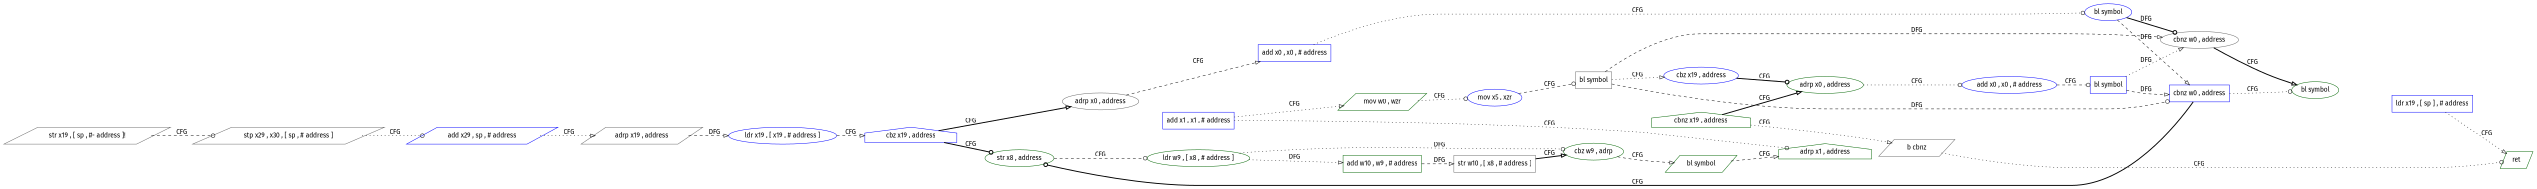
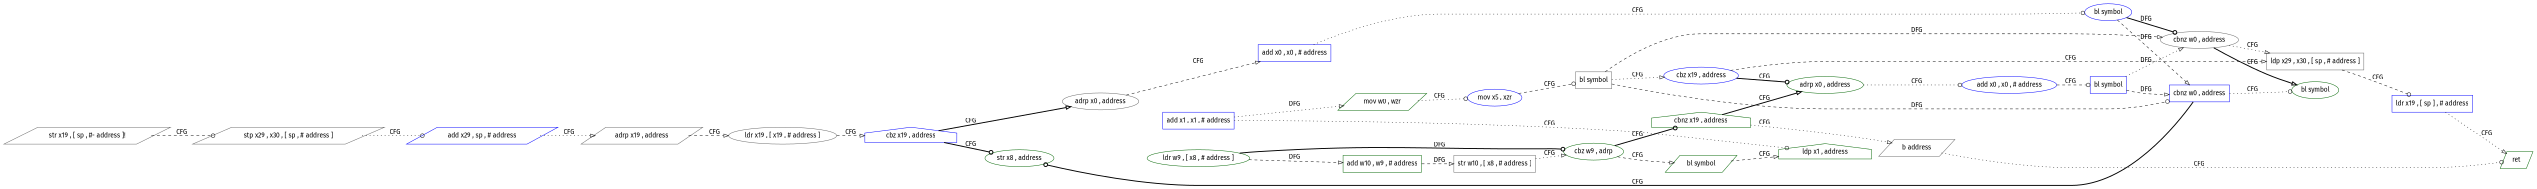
  digraph {
    fontname="Fira Sans"
    rankdir=LR
    node [color=blue fontname="Fira Sans" shape=ellipse]
    edge [arrowhead=onormal fontname="Fira Sans" style=dashed]
    n1 [color=gray40 label="str x19 , [ sp , #- address ]!" shape=parallelogram]
    n2 [color=gray40 label="stp x29 , x30 , [ sp , # address ]" shape=parallelogram]
    n3 [label="add x29 , sp , # address" shape=parallelogram]
    n4 [color=gray40 label="adrp x19 , address" shape=parallelogram]
-   n5 [label="ldr x19 , [ x19 , # address ]"]
+   n5 [color=gray40 label="ldr x19 , [ x19 , # address ]"]
    n6 [label="cbz x19 , address" shape=house]
    n7 [color=darkgreen label="str x8 , address"]
    n8 [color=gray40 label="adrp x0 , address"]
    n9 [color=darkgreen label="ldr w9 , [ x8 , # address ]"]
    n10 [label="add x0 , x0 , # address" shape=box]
    n11 [color=darkgreen label="add w10 , w9 , # address" shape=box]
    n12 [color=darkgreen label="cbz w9 , adrp"]
    n13 [label="bl symbol"]
    n14 [color=gray40 label="str w10 , [ x8 , # address ]" shape=box]
    n15 [color=darkgreen label="bl symbol" shape=parallelogram]
    n16 [color=darkgreen label="cbnz x19 , address" shape=house]
-   n17 [color=darkgreen label="adrp x1 , address" shape=house]
+   n17 [color=darkgreen label="ldp x1 , address" shape=house]
    n18 [color=darkgreen label="adrp x0 , address"]
-   n19 [color=gray40 label="b cbnz" shape=parallelogram]
+   n19 [color=gray40 label="b address" shape=parallelogram]
    n20 [label="add x0 , x0 , # address"]
    n21 [color=darkgreen label=ret shape=parallelogram]
    n22 [label="cbnz w0 , address" shape=box]
    n23 [color=gray40 label="cbnz w0 , address"]
    n24 [color=darkgreen label="bl symbol"]
+   n25 [color=gray40 label="ldp x29 , x30 , [ sp , # address ]" shape=box]
    n26 [label="add x1 , x1 , # address" shape=box]
    n27 [color=darkgreen label="mov w0 , wzr" shape=parallelogram]
    n28 [label="mov x5 , xzr"]
    n29 [color=gray40 label="bl symbol" shape=box]
    n30 [label="cbz x19 , address"]
    n31 [label="ldr x19 , [ sp ] , # address" shape=box]
    n32 [label="bl symbol" shape=box]
    n1 -> n2 [arrowhead=odot label=CFG]
    n2 -> n3 [arrowhead=odot label=CFG style=dotted]
    n3 -> n4 [label=CFG style=dotted]
-   n4 -> n5 [label=DFG]
+   n4 -> n5 [label=CFG]
    n5 -> n6 [label=CFG]
    n6 -> n7 [arrowhead=odot label=CFG style=bold]
    n6 -> n8 [label=CFG style=bold]
-   n7 -> n9 [arrowhead=odot label=CFG]
    n8 -> n10 [label=CFG]
-   n9 -> n11 [label=DFG style=dotted]
-   n9 -> n12 [arrowhead=odot label=DFG style=dotted]
+   n9 -> n11 [label=DFG]
+   n9 -> n12 [arrowhead=odot label=DFG style=bold]
    n10 -> n13 [arrowhead=odot label=CFG style=dotted]
    n11 -> n14 [label=DFG]
    n12 -> n15 [label=CFG]
+   n12 -> n16 [arrowhead=odot label=CFG style=bold]
    n13 -> n22 [label=DFG]
    n13 -> n23 [arrowhead=odot label=DFG style=bold]
-   n14 -> n12 [label=CFG style=bold]
+   n14 -> n12 [label=CFG style=dotted]
    n15 -> n17 [label=CFG]
    n16 -> n18 [label=CFG style=bold]
    n16 -> n19 [label=CFG style=dotted]
    n18 -> n20 [arrowhead=odot label=CFG style=dotted]
    n19 -> n21 [arrowhead=odot label=CFG style=dotted]
    n20 -> n32 [arrowhead=odot label=CFG]
    n22 -> n7 [arrowhead=odot label=CFG style=bold]
    n22 -> n24 [arrowhead=odot label=CFG style=dotted]
    n23 -> n24 [label=CFG style=bold]
+   n23 -> n25 [label=CFG style=dotted]
+   n25 -> n31 [arrowhead=odot label=CFG]
    n26 -> n17 [arrowhead=odot label=CFG style=dotted]
-   n26 -> n27 [label=CFG style=dotted]
+   n26 -> n27 [label=DFG style=dotted]
    n27 -> n28 [arrowhead=odot label=CFG style=dotted]
    n28 -> n29 [arrowhead=odot label=CFG]
    n29 -> n22 [arrowhead=odot label=DFG]
    n29 -> n23 [label=DFG]
    n29 -> n30 [label=CFG style=dotted]
    n30 -> n18 [arrowhead=odot label=CFG style=bold]
+   n30 -> n25 [label=CFG]
    n31 -> n21 [label=CFG style=dotted]
    n32 -> n22 [label=DFG]
    n32 -> n23 [label=DFG style=dotted]
  }
